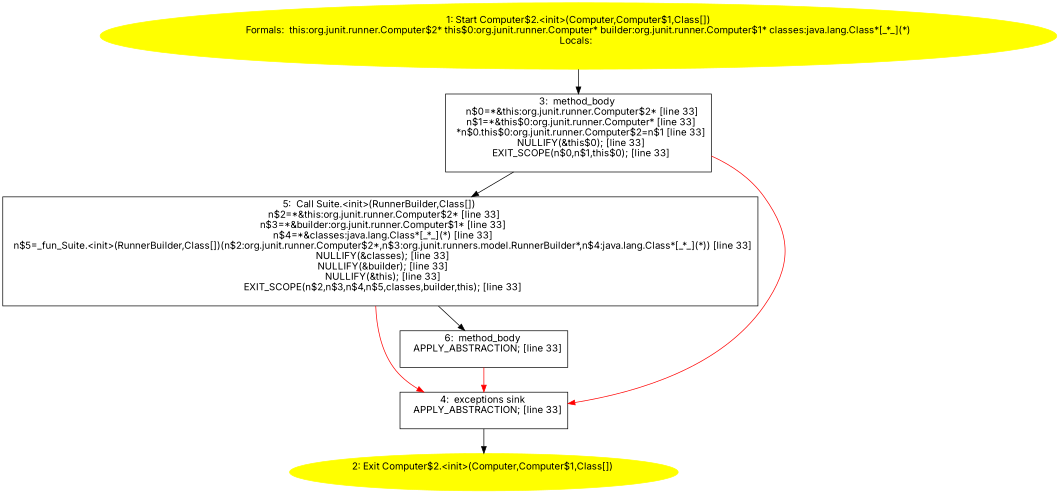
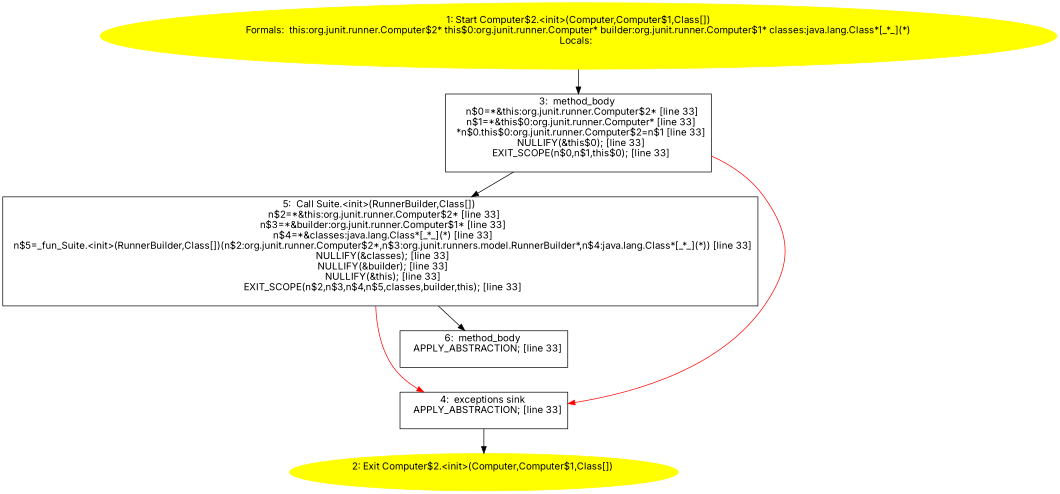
  digraph {
    fontname=Inter
    node [fontname=Inter shape=box]
    edge [fontname=Inter]
    n1 [color=yellow label="1: Start Computer$2.<init>(Computer,Computer$1,Class[])\nFormals:  this:org.junit.runner.Computer$2* this$0:org.junit.runner.Computer* builder:org.junit.runner.Computer$1* classes:java.lang.Class*[_*_](*)\nLocals:  \n  " style=filled shape=""]
    n2 [label="3:  method_body \n   n$0=*&this:org.junit.runner.Computer$2* [line 33]\n  n$1=*&this$0:org.junit.runner.Computer* [line 33]\n  *n$0.this$0:org.junit.runner.Computer$2=n$1 [line 33]\n  NULLIFY(&this$0); [line 33]\n  EXIT_SCOPE(n$0,n$1,this$0); [line 33]\n "]
    n3 [label="5:  Call Suite.<init>(RunnerBuilder,Class[]) \n   n$2=*&this:org.junit.runner.Computer$2* [line 33]\n  n$3=*&builder:org.junit.runner.Computer$1* [line 33]\n  n$4=*&classes:java.lang.Class*[_*_](*) [line 33]\n  n$5=_fun_Suite.<init>(RunnerBuilder,Class[])(n$2:org.junit.runner.Computer$2*,n$3:org.junit.runners.model.RunnerBuilder*,n$4:java.lang.Class*[_*_](*)) [line 33]\n  NULLIFY(&classes); [line 33]\n  NULLIFY(&builder); [line 33]\n  NULLIFY(&this); [line 33]\n  EXIT_SCOPE(n$2,n$3,n$4,n$5,classes,builder,this); [line 33]\n "]
    n4 [label="4:  exceptions sink \n   APPLY_ABSTRACTION; [line 33]\n "]
    n5 [label="6:  method_body \n   APPLY_ABSTRACTION; [line 33]\n "]
    n6 [color=yellow label="2: Exit Computer$2.<init>(Computer,Computer$1,Class[]) \n  " style=filled shape=""]
    n1 -> n2
    n2 -> n3
    n2 -> n4 [color=red]
    n3 -> n4 [color=red]
    n3 -> n5
    n4 -> n6
-   n5 -> n4 [color=red]
  }
